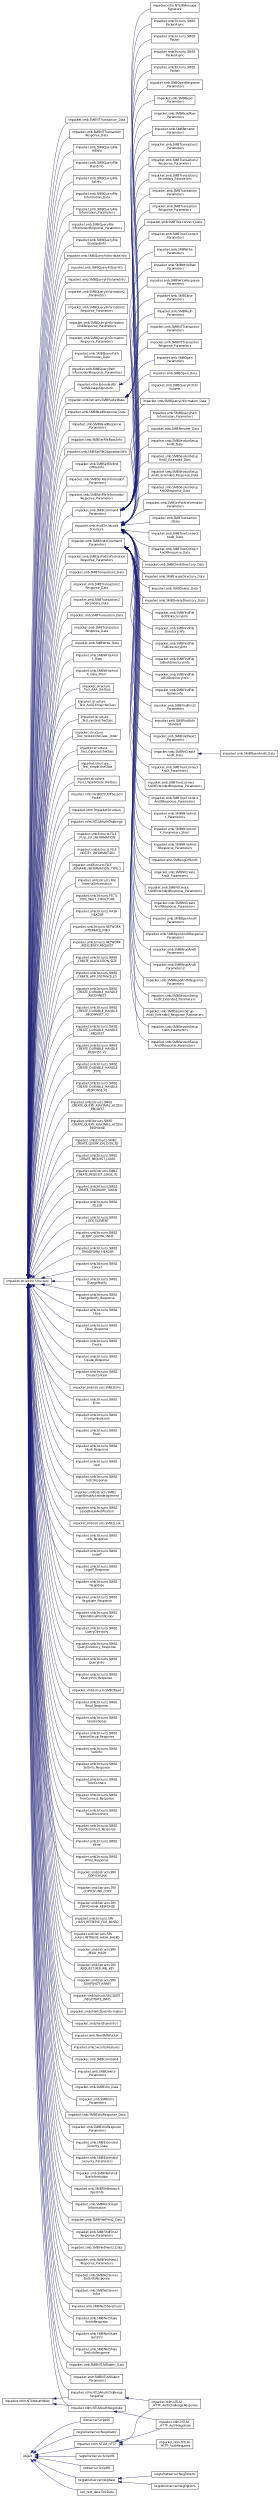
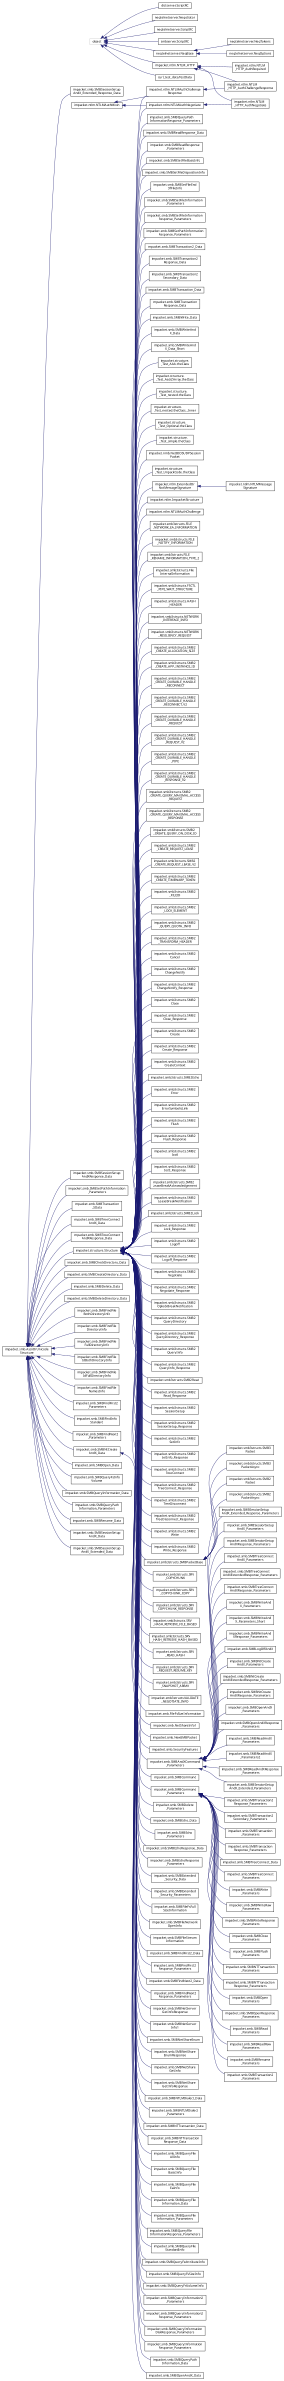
  digraph {
    fontname="Noto Sans"
    rankdir=LR
    node [color=black fillcolor=white fontname="Noto Sans" fontsize=10 shape=record style=filled]
    edge [color=midnightblue dir=back fontname="Noto Sans" fontsize=10 labelfontname=Helvetica labelfontsize=10 style=solid]
    n1 [height=0.2 label="impacket.ntlm.NTLMAuthMixin" width=0.4]
    n2 [height=0.2 label="impacket.ntlm.NTLMAuthChallenge\lResponse" width=0.4]
    n3 [height=0.2 label="impacket.ntlm.NTLMAuthNegotiate" width=0.4]
    n4 [height=0.2 label="impacket.ntlm.NTLM\l_HTTP_AuthChallengeResponse" width=0.4]
    n5 [height=0.2 label="impacket.ntlm.NTLM\l_HTTP_AuthNegotiate" width=0.4]
    n6 [color=grey75 height=0.2 label=object width=0.4]
    n7 [height=0.2 label="curl_test_data.TestData" width=0.4]
    n8 [height=0.2 label="dictserver.ScriptRC" width=0.4]
    n9 [height=0.2 label="impacket.ntlm.NTLM_HTTP" width=0.4]
    n10 [height=0.2 label="negtelnetserver.NegBase" width=0.4]
    n11 [height=0.2 label="negtelnetserver.Negotiator" width=0.4]
    n12 [height=0.2 label="negtelnetserver.ScriptRC" width=0.4]
    n13 [height=0.2 label="smbserver.ScriptRC" width=0.4]
    n14 [height=0.2 label="impacket.ntlm.NTLM\l_HTTP_AuthRequired" width=0.4]
    n15 [height=0.2 label="negtelnetserver.NegOptions" width=0.4]
    n16 [height=0.2 label="negtelnetserver.NegTokens" width=0.4]
    n17 [height=0.2 label="impacket.structure.Structure" width=0.4]
    n18 [height=0.2 label="impacket.nmb.NetBIOSUDPSession\lPacket" width=0.4]
    n19 [height=0.2 label="impacket.ntlm.ExtendedOr\lNotMessageSignature" width=0.4]
    n20 [height=0.2 label="impacket.ntlm.ImpacketStructure" width=0.4]
    n21 [height=0.2 label="impacket.ntlm.NTLMAuthChallenge" width=0.4]
-   n22 [height=0.2 label="impacket.smb3structs.FILE\l_FULL_EA_INFORMATION" width=0.4]
+   n22 [height=0.2 label="impacket.smb3structs.FILE\l_NETWORK_EA_INFORMATION" width=0.4]
    n23 [height=0.2 label="impacket.smb3structs.FILE\l_NOTIFY_INFORMATION" width=0.4]
    n24 [height=0.2 label="impacket.smb3structs.FILE\l_RENAME_INFORMATION_TYPE_2" width=0.4]
    n25 [height=0.2 label="impacket.smb3structs.File\lInternalInformation" width=0.4]
    n26 [height=0.2 label="impacket.smb3structs.FSCTL\l_PIPE_WAIT_STRUCTURE" width=0.4]
    n27 [height=0.2 label="impacket.smb3structs.HASH\l_HEADER" width=0.4]
    n28 [height=0.2 label="impacket.smb3structs.NETWORK\l_INTERFACE_INFO" width=0.4]
    n29 [height=0.2 label="impacket.smb3structs.NETWORK\l_RESILIENCY_REQUEST" width=0.4]
    n30 [height=0.2 label="impacket.smb3structs.SMB2\l_CREATE_ALLOCATION_SIZE" width=0.4]
    n31 [height=0.2 label="impacket.smb3structs.SMB2\l_CREATE_APP_INSTANCE_ID" width=0.4]
    n32 [height=0.2 label="impacket.smb3structs.SMB2\l_CREATE_DURABLE_HANDLE\l_RECONNECT" width=0.4]
    n33 [height=0.2 label="impacket.smb3structs.SMB2\l_CREATE_DURABLE_HANDLE\l_RECONNECT_V2" width=0.4]
    n34 [height=0.2 label="impacket.smb3structs.SMB2\l_CREATE_DURABLE_HANDLE\l_REQUEST" width=0.4]
    n35 [height=0.2 label="impacket.smb3structs.SMB2\l_CREATE_DURABLE_HANDLE\l_REQUEST_V2" width=0.4]
    n36 [height=0.2 label="impacket.smb3structs.SMB2\l_CREATE_DURABLE_HANDLE\l_PIPE" width=0.4]
    n37 [height=0.2 label="impacket.smb3structs.SMB2\l_CREATE_DURABLE_HANDLE\l_RESPONSE_V2" width=0.4]
    n38 [height=0.2 label="impacket.smb3structs.SMB2\l_CREATE_QUERY_MAXIMAL_ACCESS\l_REQUEST" width=0.4]
    n39 [height=0.2 label="impacket.smb3structs.SMB2\l_CREATE_QUERY_MAXIMAL_ACCESS\l_RESPONSE" width=0.4]
    n40 [height=0.2 label="impacket.smb3structs.SMB2\l_CREATE_QUERY_ON_DISK_ID" width=0.4]
    n41 [height=0.2 label="impacket.smb3structs.SMB2\l_CREATE_REQUEST_LEASE" width=0.4]
    n42 [height=0.2 label="impacket.smb3structs.SMB2\l_CREATE_REQUEST_LEASE_V2" width=0.4]
    n43 [height=0.2 label="impacket.smb3structs.SMB2\l_CREATE_TIMEWARP_TOKEN" width=0.4]
    n44 [height=0.2 label="impacket.smb3structs.SMB2\l_FILEID" width=0.4]
    n45 [height=0.2 label="impacket.smb3structs.SMB2\l_LOCK_ELEMENT" width=0.4]
    n46 [height=0.2 label="impacket.smb3structs.SMB2\l_QUERY_QUOTA_INFO" width=0.4]
    n47 [height=0.2 label="impacket.smb3structs.SMB2\l_TRANSFORM_HEADER" width=0.4]
    n48 [height=0.2 label="impacket.smb3structs.SMB2\lCancel" width=0.4]
    n49 [height=0.2 label="impacket.smb3structs.SMB2\lChangeNotify" width=0.4]
    n50 [height=0.2 label="impacket.smb3structs.SMB2\lChangeNotify_Response" width=0.4]
    n51 [height=0.2 label="impacket.smb3structs.SMB2\lClose" width=0.4]
    n52 [height=0.2 label="impacket.smb3structs.SMB2\lClose_Response" width=0.4]
    n53 [height=0.2 label="impacket.smb3structs.SMB2\lCreate" width=0.4]
    n54 [height=0.2 label="impacket.smb3structs.SMB2\lCreate_Response" width=0.4]
    n55 [height=0.2 label="impacket.smb3structs.SMB2\lCreateContext" width=0.4]
    n56 [height=0.2 label="impacket.smb3structs.SMB2Echo" width=0.4]
    n57 [height=0.2 label="impacket.smb3structs.SMB2\lError" width=0.4]
    n58 [height=0.2 label="impacket.smb3structs.SMB2\lErrorSymbolicLink" width=0.4]
    n59 [height=0.2 label="impacket.smb3structs.SMB2\lFlush" width=0.4]
    n60 [height=0.2 label="impacket.smb3structs.SMB2\lFlush_Response" width=0.4]
    n61 [height=0.2 label="impacket.smb3structs.SMB2\lIoctl" width=0.4]
    n62 [height=0.2 label="impacket.smb3structs.SMB2\lIoctl_Response" width=0.4]
    n63 [height=0.2 label="impacket.smb3structs.SMB2\lLeaseBreakAcknowledgement" width=0.4]
    n64 [height=0.2 label="impacket.smb3structs.SMB2\lLeaseBreakNotification" width=0.4]
    n65 [height=0.2 label="impacket.smb3structs.SMB2Lock" width=0.4]
    n66 [height=0.2 label="impacket.smb3structs.SMB2\lLock_Response" width=0.4]
    n67 [height=0.2 label="impacket.smb3structs.SMB2\lLogoff" width=0.4]
    n68 [height=0.2 label="impacket.smb3structs.SMB2\lLogoff_Response" width=0.4]
    n69 [height=0.2 label="impacket.smb3structs.SMB2\lNegotiate" width=0.4]
    n70 [height=0.2 label="impacket.smb3structs.SMB2\lNegotiate_Response" width=0.4]
    n71 [height=0.2 label="impacket.smb3structs.SMB2\lOplockBreakNotification" width=0.4]
    n72 [height=0.2 label="impacket.smb3structs.SMB2\lQueryDirectory" width=0.4]
    n73 [height=0.2 label="impacket.smb3structs.SMB2\lQueryDirectory_Response" width=0.4]
    n74 [height=0.2 label="impacket.smb3structs.SMB2\lQueryInfo" width=0.4]
    n75 [height=0.2 label="impacket.smb3structs.SMB2\lQueryInfo_Response" width=0.4]
    n76 [height=0.2 label="impacket.smb3structs.SMB2Read" width=0.4]
    n77 [height=0.2 label="impacket.smb3structs.SMB2\lRead_Response" width=0.4]
    n78 [height=0.2 label="impacket.smb3structs.SMB2\lSessionSetup" width=0.4]
    n79 [height=0.2 label="impacket.smb3structs.SMB2\lSessionSetup_Response" width=0.4]
    n80 [height=0.2 label="impacket.smb3structs.SMB2\lSetInfo" width=0.4]
    n81 [height=0.2 label="impacket.smb3structs.SMB2\lSetInfo_Response" width=0.4]
    n82 [height=0.2 label="impacket.smb3structs.SMB2\lTreeConnect" width=0.4]
    n83 [height=0.2 label="impacket.smb3structs.SMB2\lTreeConnect_Response" width=0.4]
    n84 [height=0.2 label="impacket.smb3structs.SMB2\lTreeDisconnect" width=0.4]
    n85 [height=0.2 label="impacket.smb3structs.SMB2\lTreeDisconnect_Response" width=0.4]
    n86 [height=0.2 label="impacket.smb3structs.SMB2\lWrite" width=0.4]
    n87 [height=0.2 label="impacket.smb3structs.SMB2\lWrite_Response" width=0.4]
    n88 [height=0.2 label="impacket.smb3structs.SMBPacketBase" width=0.4]
    n89 [height=0.2 label="impacket.smb3structs.SRV\l_COPYCHUNK" width=0.4]
    n90 [height=0.2 label="impacket.smb3structs.SRV\l_COPYCHUNK_COPY" width=0.4]
    n91 [height=0.2 label="impacket.smb3structs.SRV\l_COPYCHUNK_RESPONSE" width=0.4]
    n92 [height=0.2 label="impacket.smb3structs.SRV\l_HASH_RETRIEVE_FILE_BASED" width=0.4]
    n93 [height=0.2 label="impacket.smb3structs.SRV\l_HASH_RETRIEVE_HASH_BASED" width=0.4]
    n94 [height=0.2 label="impacket.smb3structs.SRV\l_READ_HASH" width=0.4]
    n95 [height=0.2 label="impacket.smb3structs.SRV\l_REQUEST_RESUME_KEY" width=0.4]
    n96 [height=0.2 label="impacket.smb3structs.SRV\l_SNAPSHOT_ARRAY" width=0.4]
    n97 [height=0.2 label="impacket.smb3structs.VALIDATE\l_NEGOTIATE_INFO" width=0.4]
    n98 [height=0.2 label="impacket.smb.AsciiOrUnicode\lStructure" width=0.4]
    n99 [height=0.2 label="impacket.smb.FileFsSizeInformation" width=0.4]
    n100 [height=0.2 label="impacket.smb.NetShareInfo1" width=0.4]
    n101 [height=0.2 label="impacket.smb.NewSMBPacket" width=0.4]
    n102 [height=0.2 label="impacket.smb.SecurityFeatures" width=0.4]
    n103 [height=0.2 label="impacket.smb.SMBAndXCommand\l_Parameters" width=0.4]
    n104 [height=0.2 label="impacket.smb.SMBCommand" width=0.4]
    n105 [height=0.2 label="impacket.smb.SMBCommand\l_Parameters" width=0.4]
    n106 [height=0.2 label="impacket.smb.SMBDelete\l_Parameters" width=0.4]
    n107 [height=0.2 label="impacket.smb.SMBEcho_Data" width=0.4]
    n108 [height=0.2 label="impacket.smb.SMBEcho\l_Parameters" width=0.4]
    n109 [height=0.2 label="impacket.smb.SMBEchoResponse_Data" width=0.4]
    n110 [height=0.2 label="impacket.smb.SMBEchoResponse\l_Parameters" width=0.4]
    n111 [height=0.2 label="impacket.smb.SMBExtended\l_Security_Data" width=0.4]
    n112 [height=0.2 label="impacket.smb.SMBExtended\l_Security_Parameters" width=0.4]
    n113 [height=0.2 label="impacket.smb.SMBFileFsFull\lSizeInformation" width=0.4]
    n114 [height=0.2 label="impacket.smb.SMBFileNetwork\lOpenInfo" width=0.4]
    n115 [height=0.2 label="impacket.smb.SMBFileStream\lInformation" width=0.4]
    n116 [height=0.2 label="impacket.smb.SMBFindFirst2_Data" width=0.4]
    n117 [height=0.2 label="impacket.smb.SMBFindFirst2\lResponse_Parameters" width=0.4]
    n118 [height=0.2 label="impacket.smb.SMBFindNext2_Data" width=0.4]
    n119 [height=0.2 label="impacket.smb.SMBFindNext2\lResponse_Parameters" width=0.4]
    n120 [height=0.2 label="impacket.smb.SMBNetServer\lGetInfoResponse" width=0.4]
    n121 [height=0.2 label="impacket.smb.SMBNetServer\lInfo1" width=0.4]
    n122 [height=0.2 label="impacket.smb.SMBNetShareEnum" width=0.4]
    n123 [height=0.2 label="impacket.smb.SMBNetShare\lEnumResponse" width=0.4]
    n124 [height=0.2 label="impacket.smb.SMBNetShare\lGetInfo" width=0.4]
    n125 [height=0.2 label="impacket.smb.SMBNetShare\lGetInfoResponse" width=0.4]
    n126 [height=0.2 label="impacket.smb.SMBNTLMDialect_Data" width=0.4]
    n127 [height=0.2 label="impacket.smb.SMBNTLMDialect\l_Parameters" width=0.4]
    n128 [height=0.2 label="impacket.smb.SMBNTTransaction_Data" width=0.4]
    n129 [height=0.2 label="impacket.smb.SMBNTTransaction\lResponse_Data" width=0.4]
    n130 [height=0.2 label="impacket.smb.SMBQueryFile\lAllInfo" width=0.4]
    n131 [height=0.2 label="impacket.smb.SMBQueryFile\lBasicInfo" width=0.4]
    n132 [height=0.2 label="impacket.smb.SMBQueryFile\lEaInfo" width=0.4]
    n133 [height=0.2 label="impacket.smb.SMBQueryFile\lInformation_Data" width=0.4]
    n134 [height=0.2 label="impacket.smb.SMBQueryFile\lInformation_Parameters" width=0.4]
    n135 [height=0.2 label="impacket.smb.SMBQueryFile\lInformationResponse_Parameters" width=0.4]
    n136 [height=0.2 label="impacket.smb.SMBQueryFile\lStandardInfo" width=0.4]
    n137 [height=0.2 label="impacket.smb.SMBQueryFsAttributeInfo" width=0.4]
    n138 [height=0.2 label="impacket.smb.SMBQueryFsSizeInfo" width=0.4]
    n139 [height=0.2 label="impacket.smb.SMBQueryFsVolumeInfo" width=0.4]
    n140 [height=0.2 label="impacket.smb.SMBQueryInformation2\l_Parameters" width=0.4]
    n141 [height=0.2 label="impacket.smb.SMBQueryInformation2\lResponse_Parameters" width=0.4]
    n142 [height=0.2 label="impacket.smb.SMBQueryInformation\lDiskResponse_Parameters" width=0.4]
    n143 [height=0.2 label="impacket.smb.SMBQueryInformation\lResponse_Parameters" width=0.4]
    n144 [height=0.2 label="impacket.smb.SMBQueryPath\lInformation_Data" width=0.4]
    n145 [height=0.2 label="impacket.smb.SMBQueryPath\lInformationResponse_Parameters" width=0.4]
    n146 [height=0.2 label="impacket.smb.SMBReadResponse_Data" width=0.4]
    n147 [height=0.2 label="impacket.smb.SMBReadResponse\l_Parameters" width=0.4]
    n148 [height=0.2 label="impacket.smb.SMBSetFileBasicInfo" width=0.4]
    n149 [height=0.2 label="impacket.smb.SMBSetFileDispositionInfo" width=0.4]
    n150 [height=0.2 label="impacket.smb.SMBSetFileEnd\lOfFileInfo" width=0.4]
    n151 [height=0.2 label="impacket.smb.SMBSetFileInformation\l_Parameters" width=0.4]
    n152 [height=0.2 label="impacket.smb.SMBSetFileInformation\lResponse_Parameters" width=0.4]
    n153 [height=0.2 label="impacket.smb.SMBSetPathInformation\lResponse_Parameters" width=0.4]
    n154 [height=0.2 label="impacket.smb.SMBTransaction2_Data" width=0.4]
    n155 [height=0.2 label="impacket.smb.SMBTransaction2\lResponse_Data" width=0.4]
    n156 [height=0.2 label="impacket.smb.SMBTransaction2\lSecondary_Data" width=0.4]
    n157 [height=0.2 label="impacket.smb.SMBTransaction_Data" width=0.4]
    n158 [height=0.2 label="impacket.smb.SMBTransaction\lResponse_Data" width=0.4]
    n159 [height=0.2 label="impacket.smb.SMBWrite_Data" width=0.4]
    n160 [height=0.2 label="impacket.smb.SMBWriteAnd\lX_Data" width=0.4]
    n161 [height=0.2 label="impacket.smb.SMBWriteAnd\lX_Data_Short" width=0.4]
    n162 [height=0.2 label="impacket.structure.\l_Test_AAA.theClass" width=0.4]
    n163 [height=0.2 label="impacket.structure.\l_Test_AsciiZArray.theClass" width=0.4]
    n164 [height=0.2 label="impacket.structure.\l_Test_nested.theClass" width=0.4]
    n165 [height=0.2 label="impacket.structure.\l_Test_nested.theClass._Inner" width=0.4]
    n166 [height=0.2 label="impacket.structure.\l_Test_Optional.theClass" width=0.4]
    n167 [height=0.2 label="impacket.structure.\l_Test_simple.theClass" width=0.4]
    n168 [height=0.2 label="impacket.structure.\l_Test_UnpackCode.theClass" width=0.4]
    n169 [height=0.2 label="impacket.ntlm.NTLMMessage\lSignature" width=0.4]
    n170 [height=0.2 label="impacket.smb3structs.SMB2\lPacket" width=0.4]
    n171 [height=0.2 label="impacket.smb3structs.SMB2\lPacketAsync" width=0.4]
    n172 [height=0.2 label="impacket.smb3structs.SMB3\lPacket" width=0.4]
    n173 [height=0.2 label="impacket.smb3structs.SMB3\lPacketAsync" width=0.4]
    n174 [height=0.2 label="impacket.smb.SMBCheckDirectory_Data" width=0.4]
    n175 [height=0.2 label="impacket.smb.SMBCreateDirectory_Data" width=0.4]
    n176 [height=0.2 label="impacket.smb.SMBDelete_Data" width=0.4]
    n177 [height=0.2 label="impacket.smb.SMBDeleteDirectory_Data" width=0.4]
    n178 [height=0.2 label="impacket.smb.SMBFindFile\lBothDirectoryInfo" width=0.4]
    n179 [height=0.2 label="impacket.smb.SMBFindFile\lDirectoryInfo" width=0.4]
    n180 [height=0.2 label="impacket.smb.SMBFindFile\lFullDirectoryInfo" width=0.4]
    n181 [height=0.2 label="impacket.smb.SMBFindFile\lIdBothDirectoryInfo" width=0.4]
    n182 [height=0.2 label="impacket.smb.SMBFindFile\lIdFullDirectoryInfo" width=0.4]
    n183 [height=0.2 label="impacket.smb.SMBFindFile\lNamesInfo" width=0.4]
    n184 [height=0.2 label="impacket.smb.SMBFindFirst2\l_Parameters" width=0.4]
    n185 [height=0.2 label="impacket.smb.SMBFindInfo\lStandard" width=0.4]
    n186 [height=0.2 label="impacket.smb.SMBFindNext2\l_Parameters" width=0.4]
    n187 [height=0.2 label="impacket.smb.SMBNtCreate\lAndX_Data" width=0.4]
    n188 [height=0.2 label="impacket.smb.SMBOpen_Data" width=0.4]
    n189 [height=0.2 label="impacket.smb.SMBQueryFsInfo\lVolume" width=0.4]
    n190 [height=0.2 label="impacket.smb.SMBQueryInformation_Data" width=0.4]
    n191 [height=0.2 label="impacket.smb.SMBQueryPath\lInformation_Parameters" width=0.4]
    n192 [height=0.2 label="impacket.smb.SMBRename_Data" width=0.4]
    n193 [height=0.2 label="impacket.smb.SMBSessionSetup\lAndX_Data" width=0.4]
    n194 [height=0.2 label="impacket.smb.SMBSessionSetup\lAndX_Extended_Data" width=0.4]
    n195 [height=0.2 label="impacket.smb.SMBSessionSetup\lAndX_Extended_Response_Data" width=0.4]
    n196 [height=0.2 label="impacket.smb.SMBSessionSetup\lAndXResponse_Data" width=0.4]
    n197 [height=0.2 label="impacket.smb.SMBSetPathInformation\l_Parameters" width=0.4]
    n198 [height=0.2 label="impacket.smb.SMBTransaction\l_SData" width=0.4]
    n199 [height=0.2 label="impacket.smb.SMBTreeConnect\lAndX_Data" width=0.4]
    n200 [height=0.2 label="impacket.smb.SMBTreeConnect\lAndXResponse_Data" width=0.4]
    n201 [height=0.2 label="impacket.smb.SMBLogOffAndX" width=0.4]
    n202 [height=0.2 label="impacket.smb.SMBNtCreate\lAndX_Parameters" width=0.4]
    n203 [height=0.2 label="impacket.smb.SMBNtCreate\lAndXExtendedResponse_Parameters" width=0.4]
    n204 [height=0.2 label="impacket.smb.SMBNtCreate\lAndXResponse_Parameters" width=0.4]
    n205 [height=0.2 label="impacket.smb.SMBOpenAndX\l_Parameters" width=0.4]
    n206 [height=0.2 label="impacket.smb.SMBOpenAndXResponse\l_Parameters" width=0.4]
    n207 [height=0.2 label="impacket.smb.SMBReadAndX\l_Parameters" width=0.4]
    n208 [height=0.2 label="impacket.smb.SMBReadAndX\l_Parameters2" width=0.4]
    n209 [height=0.2 label="impacket.smb.SMBReadAndXResponse\l_Parameters" width=0.4]
    n210 [height=0.2 label="impacket.smb.SMBSessionSetup\lAndX_Extended_Parameters" width=0.4]
    n211 [height=0.2 label="impacket.smb.SMBSessionSetup\lAndX_Extended_Response_Parameters" width=0.4]
    n212 [height=0.2 label="impacket.smb.SMBSessionSetup\lAndX_Parameters" width=0.4]
    n213 [height=0.2 label="impacket.smb.SMBSessionSetup\lAndXResponse_Parameters" width=0.4]
    n214 [height=0.2 label="impacket.smb.SMBTreeConnect\lAndX_Parameters" width=0.4]
    n215 [height=0.2 label="impacket.smb.SMBTreeConnect\lAndXExtendedResponse_Parameters" width=0.4]
    n216 [height=0.2 label="impacket.smb.SMBTreeConnect\lAndXResponse_Parameters" width=0.4]
    n217 [height=0.2 label="impacket.smb.SMBWriteAnd\lX_Parameters" width=0.4]
    n218 [height=0.2 label="impacket.smb.SMBWriteAnd\lX_Parameters_Short" width=0.4]
    n219 [height=0.2 label="impacket.smb.SMBWriteAnd\lXResponse_Parameters" width=0.4]
    n220 [height=0.2 label="impacket.smb.SMBClose\l_Parameters" width=0.4]
    n221 [height=0.2 label="impacket.smb.SMBFlush\l_Parameters" width=0.4]
    n222 [height=0.2 label="impacket.smb.SMBNTTransaction\l_Parameters" width=0.4]
    n223 [height=0.2 label="impacket.smb.SMBNTTransaction\lResponse_Parameters" width=0.4]
    n224 [height=0.2 label="impacket.smb.SMBOpen\l_Parameters" width=0.4]
    n225 [height=0.2 label="impacket.smb.SMBOpenResponse\l_Parameters" width=0.4]
    n226 [height=0.2 label="impacket.smb.SMBRead\l_Parameters" width=0.4]
    n227 [height=0.2 label="impacket.smb.SMBReadRaw\l_Parameters" width=0.4]
    n228 [height=0.2 label="impacket.smb.SMBRename\l_Parameters" width=0.4]
    n229 [height=0.2 label="impacket.smb.SMBTransaction2\l_Parameters" width=0.4]
    n230 [height=0.2 label="impacket.smb.SMBTransaction2\lResponse_Parameters" width=0.4]
    n231 [height=0.2 label="impacket.smb.SMBTransaction2\lSecondary_Parameters" width=0.4]
    n232 [height=0.2 label="impacket.smb.SMBTransaction\l_Parameters" width=0.4]
    n233 [height=0.2 label="impacket.smb.SMBTransaction\lResponse_Parameters" width=0.4]
    n234 [height=0.2 label="impacket.smb.SMBTreeConnect_Data" width=0.4]
    n235 [height=0.2 label="impacket.smb.SMBTreeConnect\l_Parameters" width=0.4]
    n236 [height=0.2 label="impacket.smb.SMBWrite\l_Parameters" width=0.4]
    n237 [height=0.2 label="impacket.smb.SMBWriteRaw\l_Parameters" width=0.4]
    n238 [height=0.2 label="impacket.smb.SMBWriteResponse\l_Parameters" width=0.4]
    n239 [height=0.2 label="impacket.smb.SMBOpenAndX_Data" width=0.4]
    n1 -> n2
    n1 -> n3
    n2 -> n4
    n3 -> n5
    n6 -> n7
    n6 -> n8
    n6 -> n9
    n6 -> n10
    n6 -> n11
    n6 -> n12
    n6 -> n13
    n9 -> n4
    n9 -> n5
    n9 -> n14
    n10 -> n15
    n10 -> n16
    n17 -> n2
    n17 -> n3
    n17 -> n18
    n17 -> n19
    n17 -> n20
    n17 -> n21
    n17 -> n22
    n17 -> n23
    n17 -> n24
    n17 -> n25
    n17 -> n26
    n17 -> n27
    n17 -> n28
    n17 -> n29
    n17 -> n30
    n17 -> n31
    n17 -> n32
    n17 -> n33
    n17 -> n34
    n17 -> n35
    n17 -> n36
    n17 -> n37
    n17 -> n38
    n17 -> n39
    n17 -> n40
    n17 -> n41
    n17 -> n42
    n17 -> n43
    n17 -> n44
    n17 -> n45
    n17 -> n46
    n17 -> n47
    n17 -> n48
    n17 -> n49
    n17 -> n50
    n17 -> n51
    n17 -> n52
    n17 -> n53
    n17 -> n54
    n17 -> n55
    n17 -> n56
    n17 -> n57
    n17 -> n58
    n17 -> n59
    n17 -> n60
    n17 -> n61
    n17 -> n62
    n17 -> n63
    n17 -> n64
    n17 -> n65
    n17 -> n66
    n17 -> n67
    n17 -> n68
    n17 -> n69
    n17 -> n70
    n17 -> n71
    n17 -> n72
    n17 -> n73
    n17 -> n74
    n17 -> n75
    n17 -> n76
    n17 -> n77
    n17 -> n78
    n17 -> n79
    n17 -> n80
    n17 -> n81
    n17 -> n82
    n17 -> n83
    n17 -> n84
    n17 -> n85
    n17 -> n86
    n17 -> n87
    n17 -> n88
    n17 -> n89
    n17 -> n90
    n17 -> n91
    n17 -> n92
    n17 -> n93
    n17 -> n94
    n17 -> n95
    n17 -> n96
    n17 -> n97
-   n17 -> n98
+   n98 -> n17
    n17 -> n99
    n17 -> n100
    n17 -> n101
    n17 -> n102
    n17 -> n103
    n17 -> n104
    n17 -> n105
    n17 -> n106
    n17 -> n107
    n17 -> n108
    n17 -> n109
    n17 -> n110
    n17 -> n111
    n17 -> n112
    n17 -> n113
    n17 -> n114
    n17 -> n115
    n17 -> n116
    n17 -> n117
    n17 -> n118
    n17 -> n119
    n17 -> n120
    n17 -> n121
    n17 -> n122
    n17 -> n123
    n17 -> n124
    n17 -> n125
    n17 -> n126
    n17 -> n127
    n17 -> n128
    n17 -> n129
    n17 -> n130
    n17 -> n131
    n17 -> n132
    n17 -> n133
    n17 -> n134
    n17 -> n135
    n17 -> n136
    n17 -> n137
    n17 -> n138
    n17 -> n139
    n17 -> n140
    n17 -> n141
    n17 -> n142
    n17 -> n143
    n17 -> n144
    n17 -> n145
    n17 -> n146
    n17 -> n147
    n17 -> n148
    n17 -> n149
    n17 -> n150
    n17 -> n151
    n17 -> n152
    n17 -> n153
    n17 -> n154
    n17 -> n155
    n17 -> n156
    n17 -> n157
    n17 -> n158
    n17 -> n159
    n17 -> n160
    n17 -> n161
    n17 -> n162
    n17 -> n163
    n17 -> n164
    n17 -> n165
    n17 -> n166
    n17 -> n167
    n17 -> n168
    n19 -> n169
    n88 -> n170
    n88 -> n171
    n88 -> n172
    n88 -> n173
    n98 -> n174
    n98 -> n175
    n98 -> n176
    n98 -> n177
    n98 -> n178
    n98 -> n179
    n98 -> n180
    n98 -> n181
    n98 -> n182
    n98 -> n183
    n98 -> n184
    n98 -> n185
    n98 -> n186
    n98 -> n187
    n98 -> n188
    n98 -> n189
    n98 -> n190
    n98 -> n191
    n98 -> n192
    n98 -> n193
    n98 -> n194
    n98 -> n195
    n98 -> n196
    n98 -> n197
    n98 -> n198
    n98 -> n199
    n98 -> n200
    n103 -> n201
    n103 -> n202
    n103 -> n203
    n103 -> n204
    n103 -> n205
    n103 -> n206
    n103 -> n207
    n103 -> n208
    n103 -> n209
    n103 -> n210
    n103 -> n211
    n103 -> n212
    n103 -> n213
    n103 -> n214
    n103 -> n215
    n103 -> n216
    n103 -> n217
    n103 -> n218
    n103 -> n219
    n105 -> n220
    n105 -> n221
    n105 -> n222
    n105 -> n223
    n105 -> n224
    n105 -> n225
    n105 -> n226
    n105 -> n227
    n105 -> n228
    n105 -> n229
    n105 -> n230
    n105 -> n231
    n105 -> n232
    n105 -> n233
    n105 -> n234
    n105 -> n235
    n105 -> n236
    n105 -> n237
    n105 -> n238
    n187 -> n239
  }
